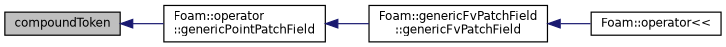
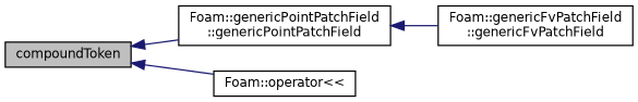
  digraph {
    rankdir=LR
    node [color=black fontname=Helvetica fontsize=10 shape=record]
    edge [color=midnightblue dir=back fontname=Helvetica fontsize=10 labelfontname=Helvetica labelfontsize=10 style=solid]
    n1 [fillcolor=grey75 fontcolor=black height=0.2 label=compoundToken style=filled width=0.4]
-   n2 [height=0.2 label="Foam::operator\l::genericPointPatchField" width=0.4]
+   n2 [height=0.2 label="Foam::genericPointPatchField\l::genericPointPatchField" width=0.4]
    n3 [height=0.2 label="Foam::operator\<\<" width=0.4]
    n4 [height=0.2 label="Foam::genericFvPatchField\l::genericFvPatchField" width=0.4]
    n1 -> n2
-   n4 -> n3
+   n1 -> n3
    n2 -> n4
  }
